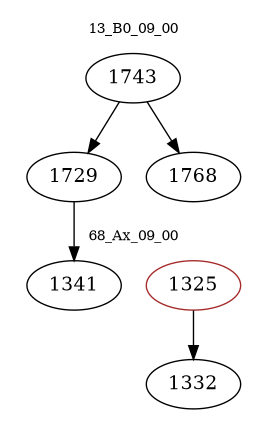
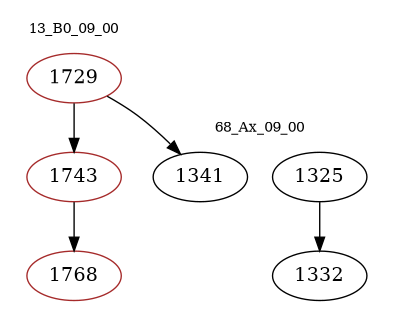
  digraph {
    node [color=brown]
    edge [color=black]
-   n1 [label=1325]
+   n1 [color=black label=1325]
    n2 [color=black label=1332]
    n3 [color=black label=1341]
-   n4 [color=black label=1743]
-   n5 [color=black label=1729]
-   n6 [color=black label=1768]
+   n4 [label=1743]
+   n5 [label=1729]
+   n6 [label=1768]
    subgraph cluster_1 {
      color=white
      fontsize=10
      label="68_Ax_09_00"
      n1
      n2
      n3
    }
    subgraph cluster_2 {
      color=white
      fontsize=10
      label="13_B0_09_00"
      n4
      n5
      n6
    }
    n1 -> n2
-   n4 -> n5
+   n5 -> n4
    n4 -> n6
    n5 -> n3
  }
